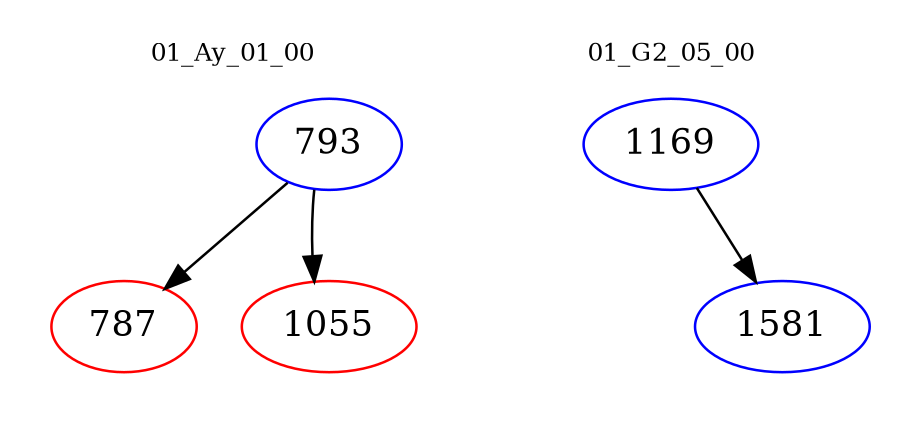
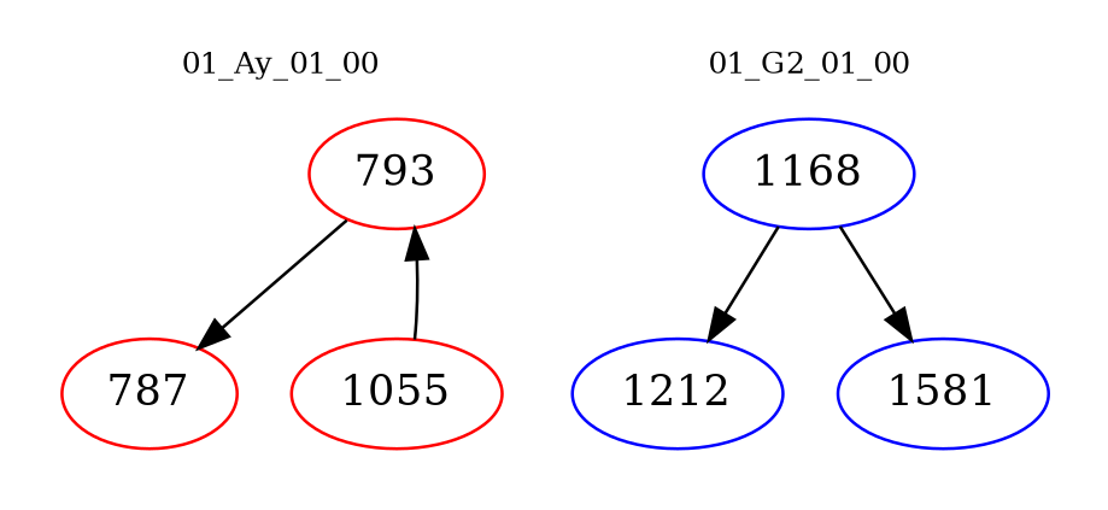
  digraph {
    node [color=blue]
    edge [color=black]
-   n1 [label=793]
+   n1 [color=red label=793]
    n2 [color=red label=787]
    n3 [color=red label=1055]
-   n4 [label=1169]
+   n4 [label=1168]
+   n5 [label=1212]
    n6 [label=1581]
    subgraph cluster_1 {
      color=white
      fontsize=10
      label="01_Ay_01_00"
      n1
      n2
      n3
    }
    subgraph cluster_2 {
      color=white
      fontsize=10
-     label="01_G2_05_00"
+     label="01_G2_01_00"
      n4
+     n5
      n6
    }
    n1 -> n2
-   n1 -> n3
+   n3 -> n1
+   n4 -> n5
    n4 -> n6
  }
